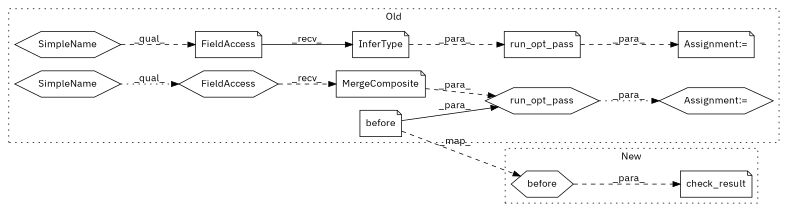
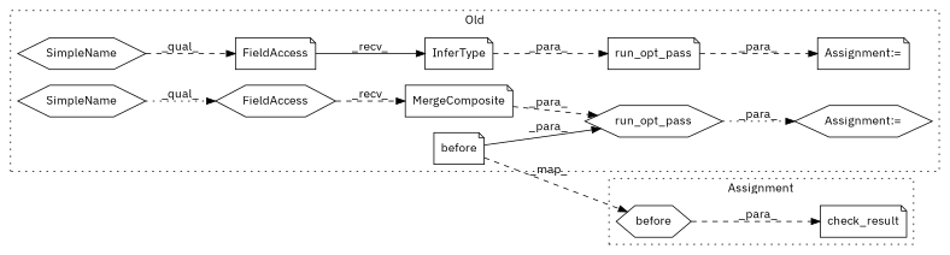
  digraph {
    fontname="IBM Plex Sans"
    rankdir=LR
    node [a=32 fontname="IBM Plex Sans" l="13,1" s=29364 shape=note]
    edge [fontname="IBM Plex Sans" style=dashed]
    n1 [l="15,1" label=MergeComposite s="29380,29413"]
    n2 [label=run_opt_pass s="29342,29414" shape=hexagon]
    n3 [a=22 l=15 label=FieldAccess shape=hexagon]
    n4 [a=22 l=15 label=FieldAccess s=29243]
    n5 [l=11 label=InferType s=29259]
    n6 [label=run_opt_pass s="29221,29270"]
    n7 [l=8 label=before s=29355]
    n8 [a=7 l=1 label="Assignment:=" s=29220]
    n9 [a=7 l=1 label="Assignment:=" s=29341 shape=hexagon]
    n10 [a=42 l=5 label=SimpleName s=29243 shape=hexagon]
    n11 [a=42 l=5 label=SimpleName shape=hexagon]
    n12 [label=check_result s="33629,33680"]
    n13 [l=8 label=before s=33661 shape=hexagon]
    subgraph cluster_1 {
      label=Old
      style=dotted
      n1
      n2
      n3
      n4
      n5
      n6
      n7
      n8
      n9
      n10
      n11
    }
    subgraph cluster_2 {
-     label=New
+     label=Assignment
      style=dotted
      n12
      n13
    }
    n1 -> n2 [label=_para_]
    n2 -> n9 [label=_para_ style=dotted]
    n3 -> n1 [label=_recv_]
    n4 -> n5 [label=_recv_ style=solid]
    n5 -> n6 [label=_para_]
    n6 -> n8 [label=_para_]
    n7 -> n2 [label=_para_ style=solid]
    n7 -> n13 [label=_map_]
    n10 -> n4 [label=_qual_]
    n11 -> n3 [label=_qual_ style=dotted]
    n13 -> n12 [label=_para_]
  }
